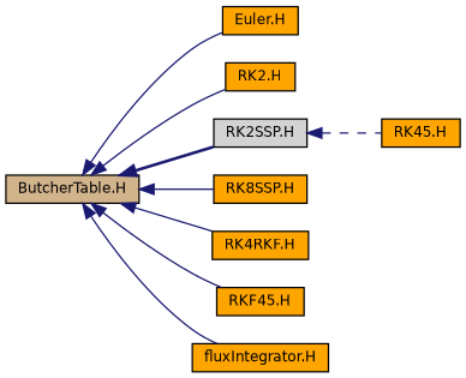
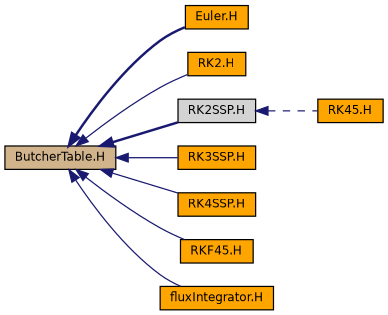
  digraph {
    rankdir=LR
    node [color=black fillcolor=orange fontname=Helvetica fontsize=10 shape=record style=filled]
    edge [color=midnightblue dir=back fontname=Helvetica fontsize=10 labelfontname=Helvetica labelfontsize=10 style=solid]
    n1 [fillcolor=tan fontcolor=black height=0.2 label="ButcherTable.H" width=0.4]
    n2 [height=0.2 label="Euler.H" width=0.4]
    n3 [height=0.2 label="RK2.H" width=0.4]
    n4 [fillcolor=lightgrey height=0.2 label="RK2SSP.H" width=0.4]
-   n5 [height=0.2 label="RK8SSP.H" width=0.4]
-   n6 [height=0.2 label="RK4RKF.H" width=0.4]
+   n5 [height=0.2 label="RK3SSP.H" width=0.4]
+   n6 [height=0.2 label="RK4SSP.H" width=0.4]
    n7 [height=0.2 label="RKF45.H" width=0.4]
    n8 [height=0.2 label="fluxIntegrator.H" width=0.4]
    n9 [height=0.2 label="RK45.H" width=0.4]
-   n1 -> n2
+   n1 -> n2 [style=bold]
    n1 -> n3
    n1 -> n4 [style=bold]
    n1 -> n5
    n1 -> n6
    n1 -> n7
    n1 -> n8
    n4 -> n9 [style=dashed]
  }
